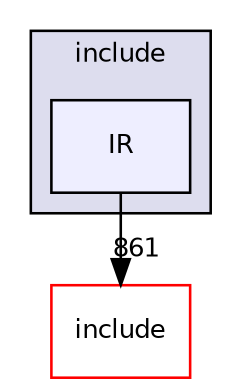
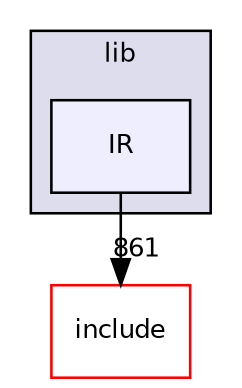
  digraph {
    compound=true
    node [fontname=Helvetica fontsize=10 shape=box]
    n1 [fillcolor="#eeeeff" label=IR pencolor=black style=filled]
    n2 [color=red label=include]
    subgraph cluster_1 {
      bgcolor="#ddddee"
      fontname=Helvetica
      fontsize=10
-     label=include
+     label=lib
      pencolor=black
      n1
    }
    n1 -> n2 [headlabel=861 labeldistance=1.5 labelfontname=Helvetica labelfontsize=10]
  }
